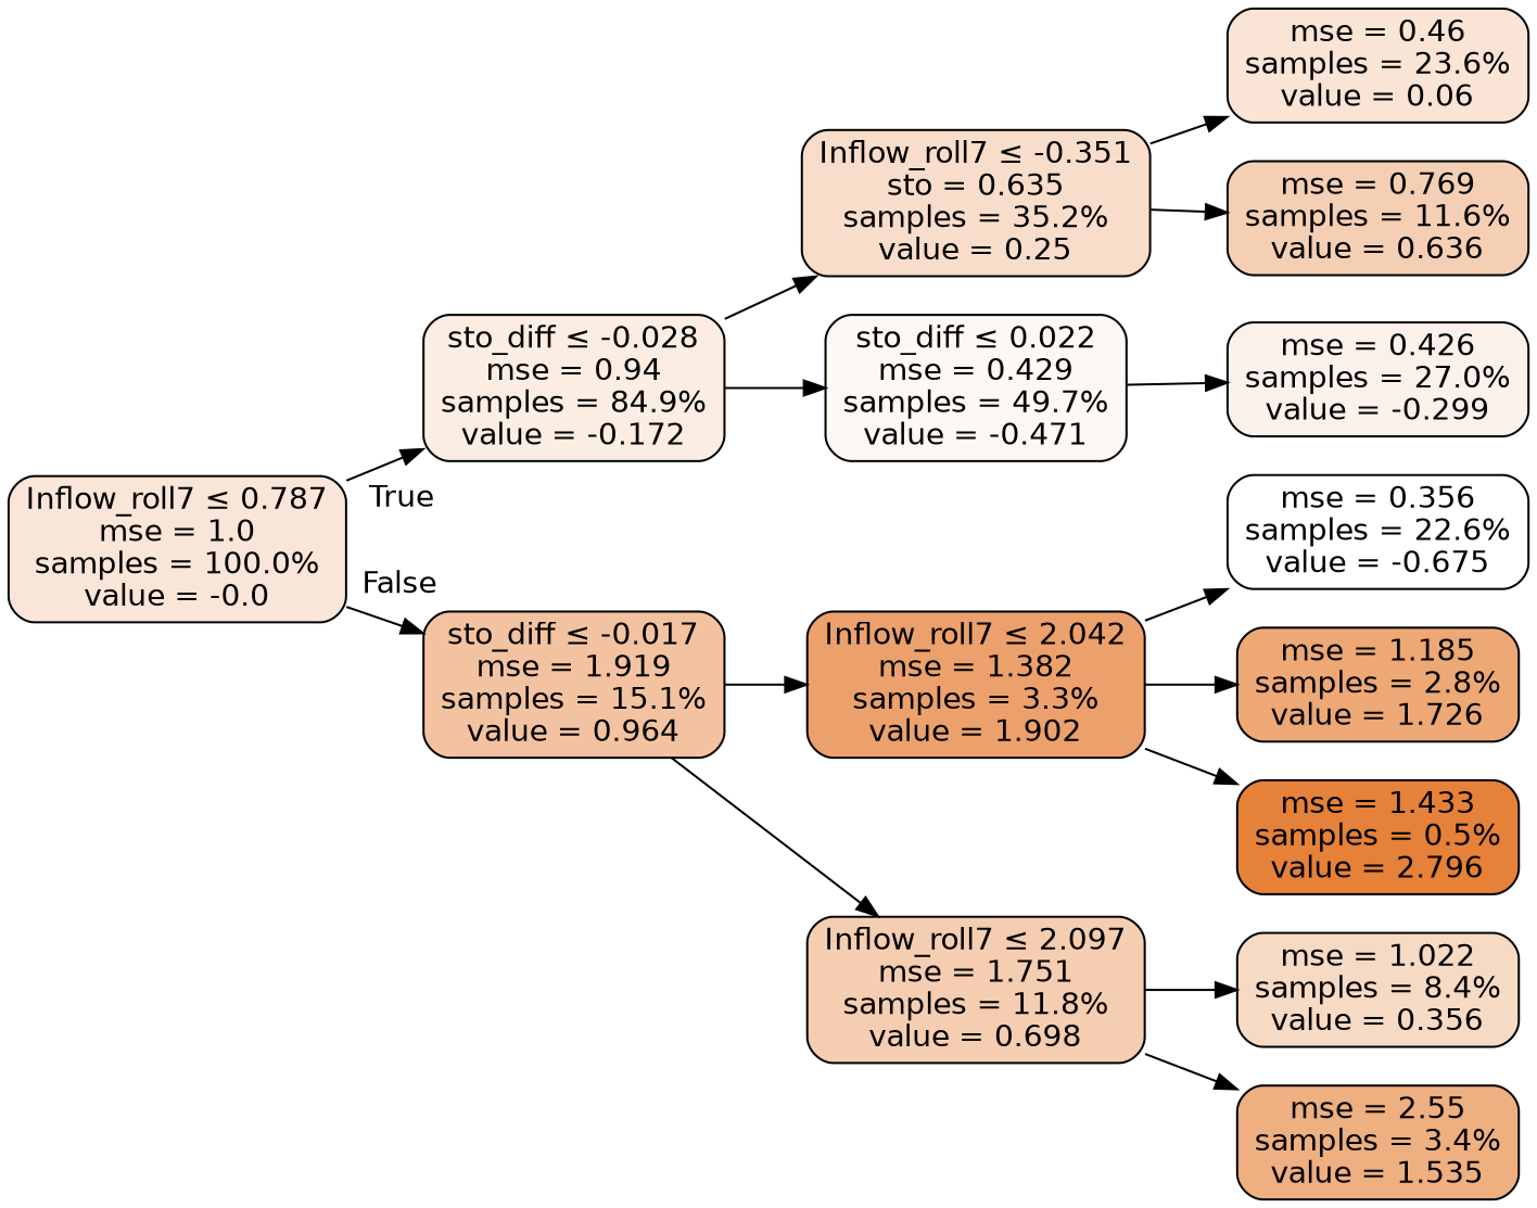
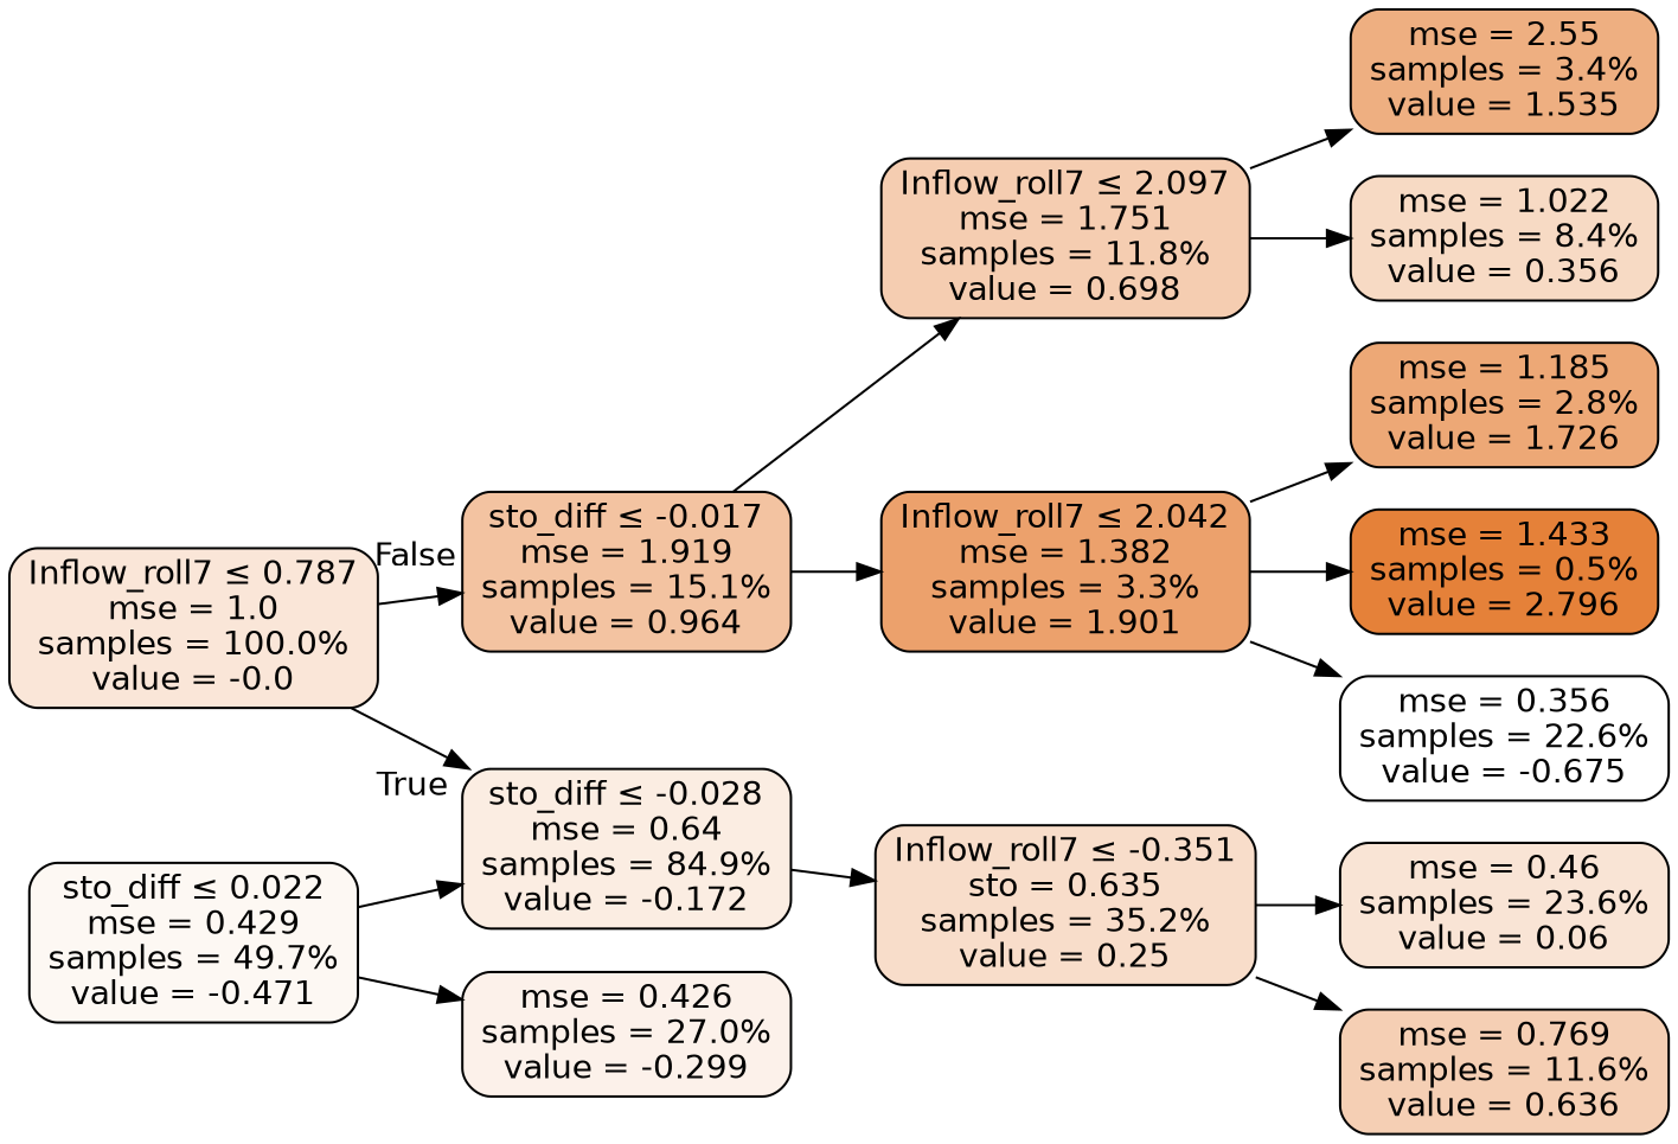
  digraph {
    rankdir=LR
    node [color=black fontname=helvetica shape=box style="filled, rounded"]
    edge [fontname=helvetica]
    n1 [fillcolor="#fae6d8" label=<Inflow_roll7 &le; 0.787<br/>mse = 1.0<br/>samples = 100.0%<br/>value = -0.0>]
-   n2 [fillcolor="#fbede2" label=<sto_diff &le; -0.028<br/>mse = 0.94<br/>samples = 84.9%<br/>value = -0.172>]
+   n2 [fillcolor="#fbede2" label=<sto_diff &le; -0.028<br/>mse = 0.64<br/>samples = 84.9%<br/>value = -0.172>]
    n3 [fillcolor="#f3c3a1" label=<sto_diff &le; -0.017<br/>mse = 1.919<br/>samples = 15.1%<br/>value = 0.964>]
    n4 [fillcolor="#f8ddca" label=<Inflow_roll7 &le; -0.351<br/>sto = 0.635<br/>samples = 35.2%<br/>value = 0.25>]
    n5 [fillcolor="#fdf8f3" label=<sto_diff &le; 0.022<br/>mse = 0.429<br/>samples = 49.7%<br/>value = -0.471>]
-   n6 [fillcolor="#eca16c" label=<Inflow_roll7 &le; 2.042<br/>mse = 1.382<br/>samples = 3.3%<br/>value = 1.902>]
+   n6 [fillcolor="#eca16c" label=<Inflow_roll7 &le; 2.042<br/>mse = 1.382<br/>samples = 3.3%<br/>value = 1.901>]
    n7 [fillcolor="#f5cdb1" label=<Inflow_roll7 &le; 2.097<br/>mse = 1.751<br/>samples = 11.8%<br/>value = 0.698>]
    n8 [fillcolor="#f9e4d5" label=<mse = 0.46<br/>samples = 23.6%<br/>value = 0.06>]
    n9 [fillcolor="#f5cfb4" label=<mse = 0.769<br/>samples = 11.6%<br/>value = 0.636>]
    n10 [fillcolor="#fcf1ea" label=<mse = 0.426<br/>samples = 27.0%<br/>value = -0.299>]
    n11 [fillcolor="#ffffff" label=<mse = 0.356<br/>samples = 22.6%<br/>value = -0.675>]
    n12 [fillcolor="#eda876" label=<mse = 1.185<br/>samples = 2.8%<br/>value = 1.726>]
    n13 [fillcolor="#e58139" label=<mse = 1.433<br/>samples = 0.5%<br/>value = 2.796>]
    n14 [fillcolor="#f7dac4" label=<mse = 1.022<br/>samples = 8.4%<br/>value = 0.356>]
    n15 [fillcolor="#eeaf81" label=<mse = 2.55<br/>samples = 3.4%<br/>value = 1.535>]
    n1 -> n2 [headlabel=True labelangle=45 labeldistance=2.5]
    n1 -> n3 [headlabel=False labelangle=-45 labeldistance=2.5]
    n2 -> n4
-   n2 -> n5
+   n5 -> n2
    n3 -> n6
    n3 -> n7
    n4 -> n8
    n4 -> n9
    n5 -> n10
    n6 -> n11
    n6 -> n12
    n6 -> n13
    n7 -> n14
    n7 -> n15
  }
